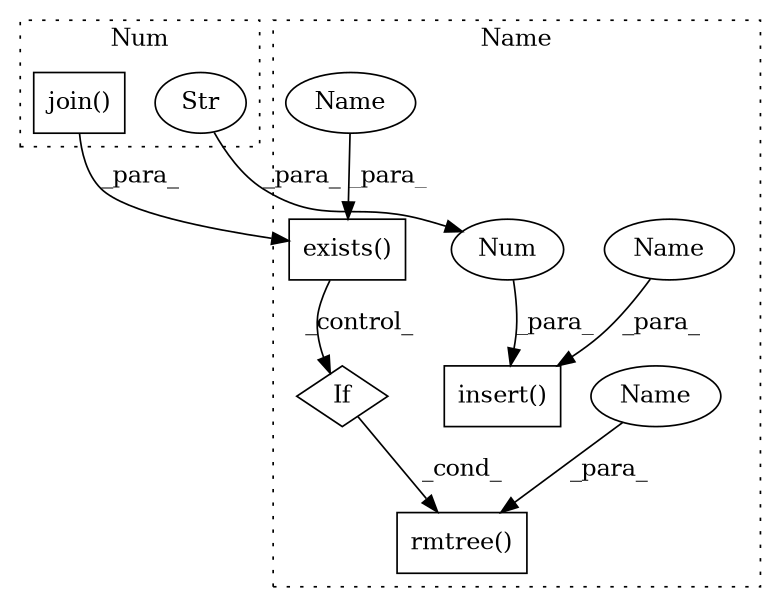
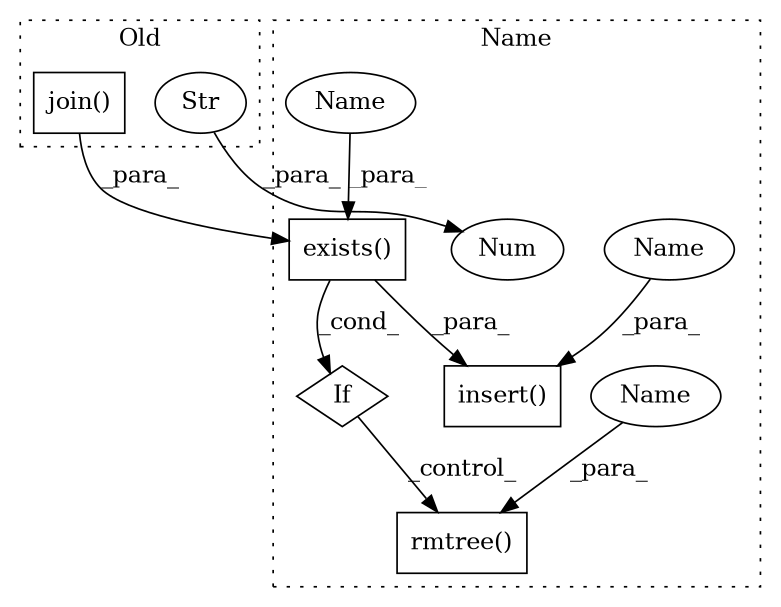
  digraph {
    node [a=75 l=20 shape=ellipse]
    n1 [l="13,1" label="join()" s="8408,8437" shape=box]
    n2 [a=66 l=5 label=Str s=8432]
    n3 [l="15,1" label="exists()" s="9317,9352" shape=box]
    n4 [a=96 l=3 label=If s=9314 shape=diamond]
    n5 [l="14,1" label="rmtree()" s="9363,9397" shape=box]
    n6 [l="16,1" label="insert()" s="9218,9257" shape=box]
    n7 [a=76 l=1 label=Num s=9234]
    n8 [a=87 label=Name s=9377]
    n9 [a=87 label=Name s=9332]
    n10 [a=87 label=Name s=9237]
    subgraph cluster_1 {
-     label=Num
+     label=Old
      style=dotted
      n1
      n2
    }
    subgraph cluster_2 {
      label=Name
      style=dotted
      n3
      n4
      n5
      n6
      n7
      n8
      n9
      n10
    }
    n1 -> n3 [label=_para_]
    n2 -> n7 [label=_para_]
-   n3 -> n4 [label=_control_]
-   n4 -> n5 [label=_cond_]
-   n7 -> n6 [label=_para_]
+   n3 -> n4 [label=_cond_]
+   n4 -> n5 [label=_control_]
+   n3 -> n6 [label=_para_]
    n8 -> n5 [label=_para_]
    n9 -> n3 [label=_para_]
    n10 -> n6 [label=_para_]
  }
